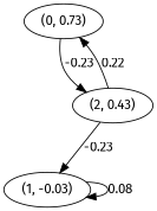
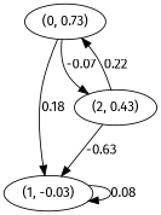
  digraph {
    fontname="Fira Sans"
    node [fontname="Fira Sans"]
    edge [fontname="Fira Sans"]
    n1 [label="(0, 0.73)"]
    n2 [label="(1, -0.03)"]
    n3 [label="(2, 0.43)"]
-   n1 -> n3 [label=-0.23]
+   n1 -> n2 [label=0.18]
+   n1 -> n3 [label=-0.07]
    n2 -> n2 [label=0.08]
    n3 -> n1 [label=0.22]
-   n3 -> n2 [label=-0.23]
+   n3 -> n2 [label=-0.63]
  }
